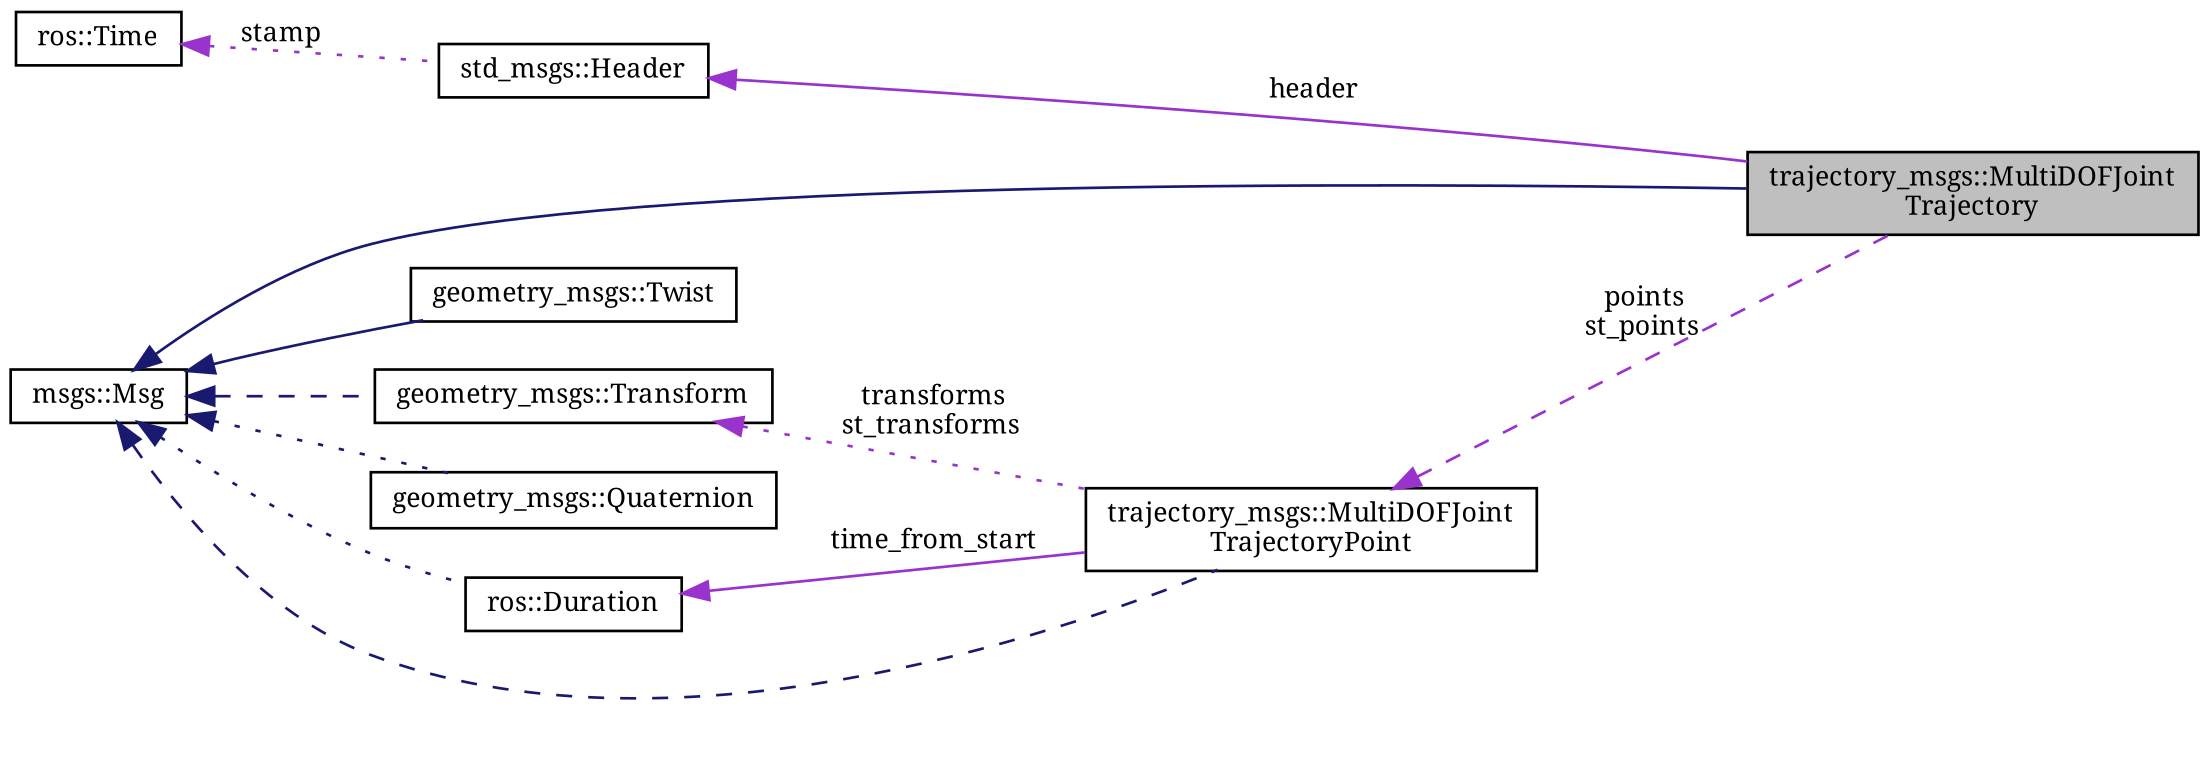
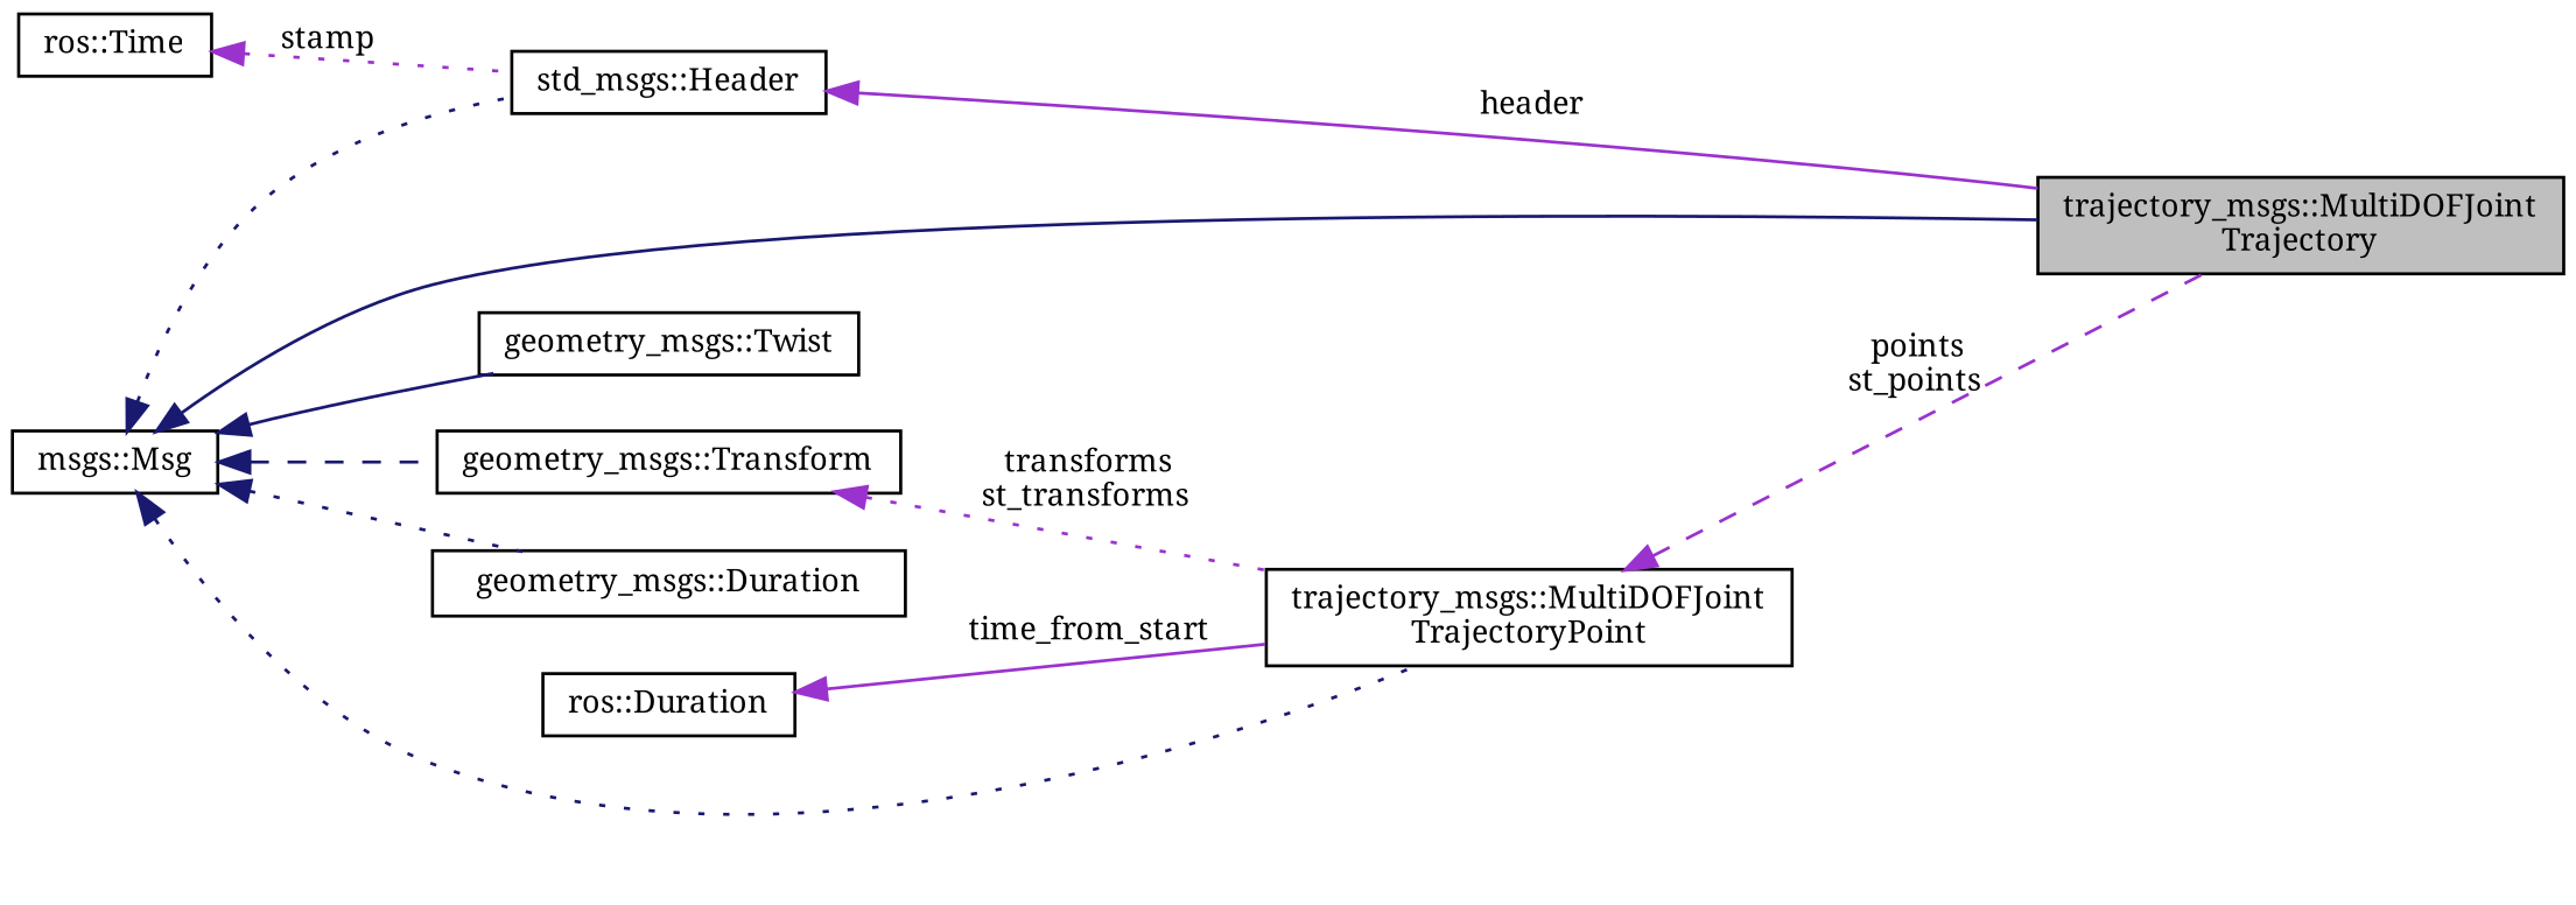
  digraph {
    fontname="Noto Serif"
    rankdir=LR
    node [color=black fillcolor=white fontname="Noto Serif" fontsize=10 shape=record style=filled]
    edge [color=midnightblue dir=back fontname="Noto Serif" fontsize=10 labelfontname=Helvetica labelfontsize=10 style=dotted]
    n1 [fillcolor=grey75 fontcolor=black height=0.2 label="trajectory_msgs::MultiDOFJoint\lTrajectory" width=0.4]
    n2 [height=0.2 label="msgs::Msg" width=0.4]
    n3 [height=0.2 label="std_msgs::Header" width=0.4]
    n4 [height=0.2 label="trajectory_msgs::MultiDOFJoint\lTrajectoryPoint" width=0.4]
    n5 [height=0.2 label="geometry_msgs::Twist" width=0.4]
    n6 [height=0.2 label="geometry_msgs::Transform" width=0.4]
-   n7 [height=0.2 label="geometry_msgs::Quaternion" width=0.4]
+   n7 [height=0.2 label="geometry_msgs::Duration" width=0.4]
    n8 [height=0.2 label="ros::Time" width=0.4]
    n9 [height=0.2 label="ros::Duration" width=0.4]
    n2 -> n1 [style=solid]
-   n2 -> n9
-   n2 -> n4 [style=dashed]
+   n2 -> n3
+   n2 -> n4
    n2 -> n5 [style=solid]
    n2 -> n6 [style=dashed]
    n2 -> n7
    n3 -> n1 [color=darkorchid3 label=" header" style=solid]
    n4 -> n1 [color=darkorchid3 label=" points\nst_points" style=dashed]
    n6 -> n4 [color=darkorchid3 label=" transforms\nst_transforms"]
    n8 -> n3 [color=darkorchid3 label=" stamp"]
    n9 -> n4 [color=darkorchid3 label=" time_from_start" style=solid]
  }
